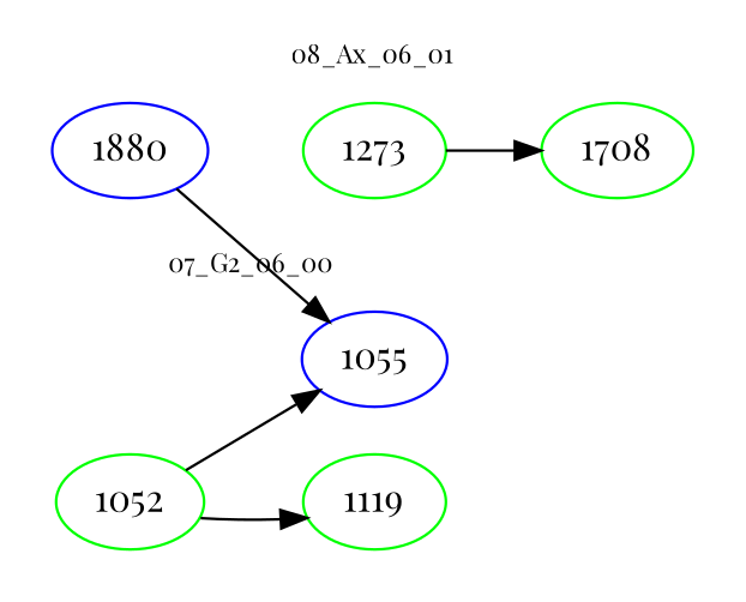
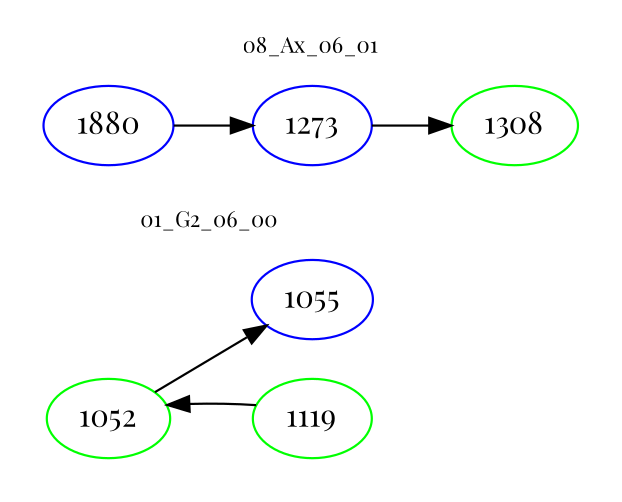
  digraph {
    fontname="Playfair Display"
    rankdir=LR
    node [color=green fontname="Playfair Display"]
    edge [color=black fontname="Playfair Display"]
    n1 [color=blue label=1880]
-   n2 [label=1273]
-   n3 [label=1708]
+   n2 [color=blue label=1273]
+   n3 [label=1308]
    n4 [color=blue label=1055]
    n5 [label=1052]
    n6 [label=1119]
    subgraph cluster_1 {
      color=white
      fontsize=10
      label="08_Ax_06_01"
      n1
      n2
      n3
    }
    subgraph cluster_2 {
      color=white
      fontsize=10
-     label="07_G2_06_00"
+     label="01_G2_06_00"
      n4
      n5
      n6
    }
-   n1 -> n4
+   n1 -> n2
    n2 -> n3
    n5 -> n4
-   n5 -> n6
+   n6 -> n5
  }
